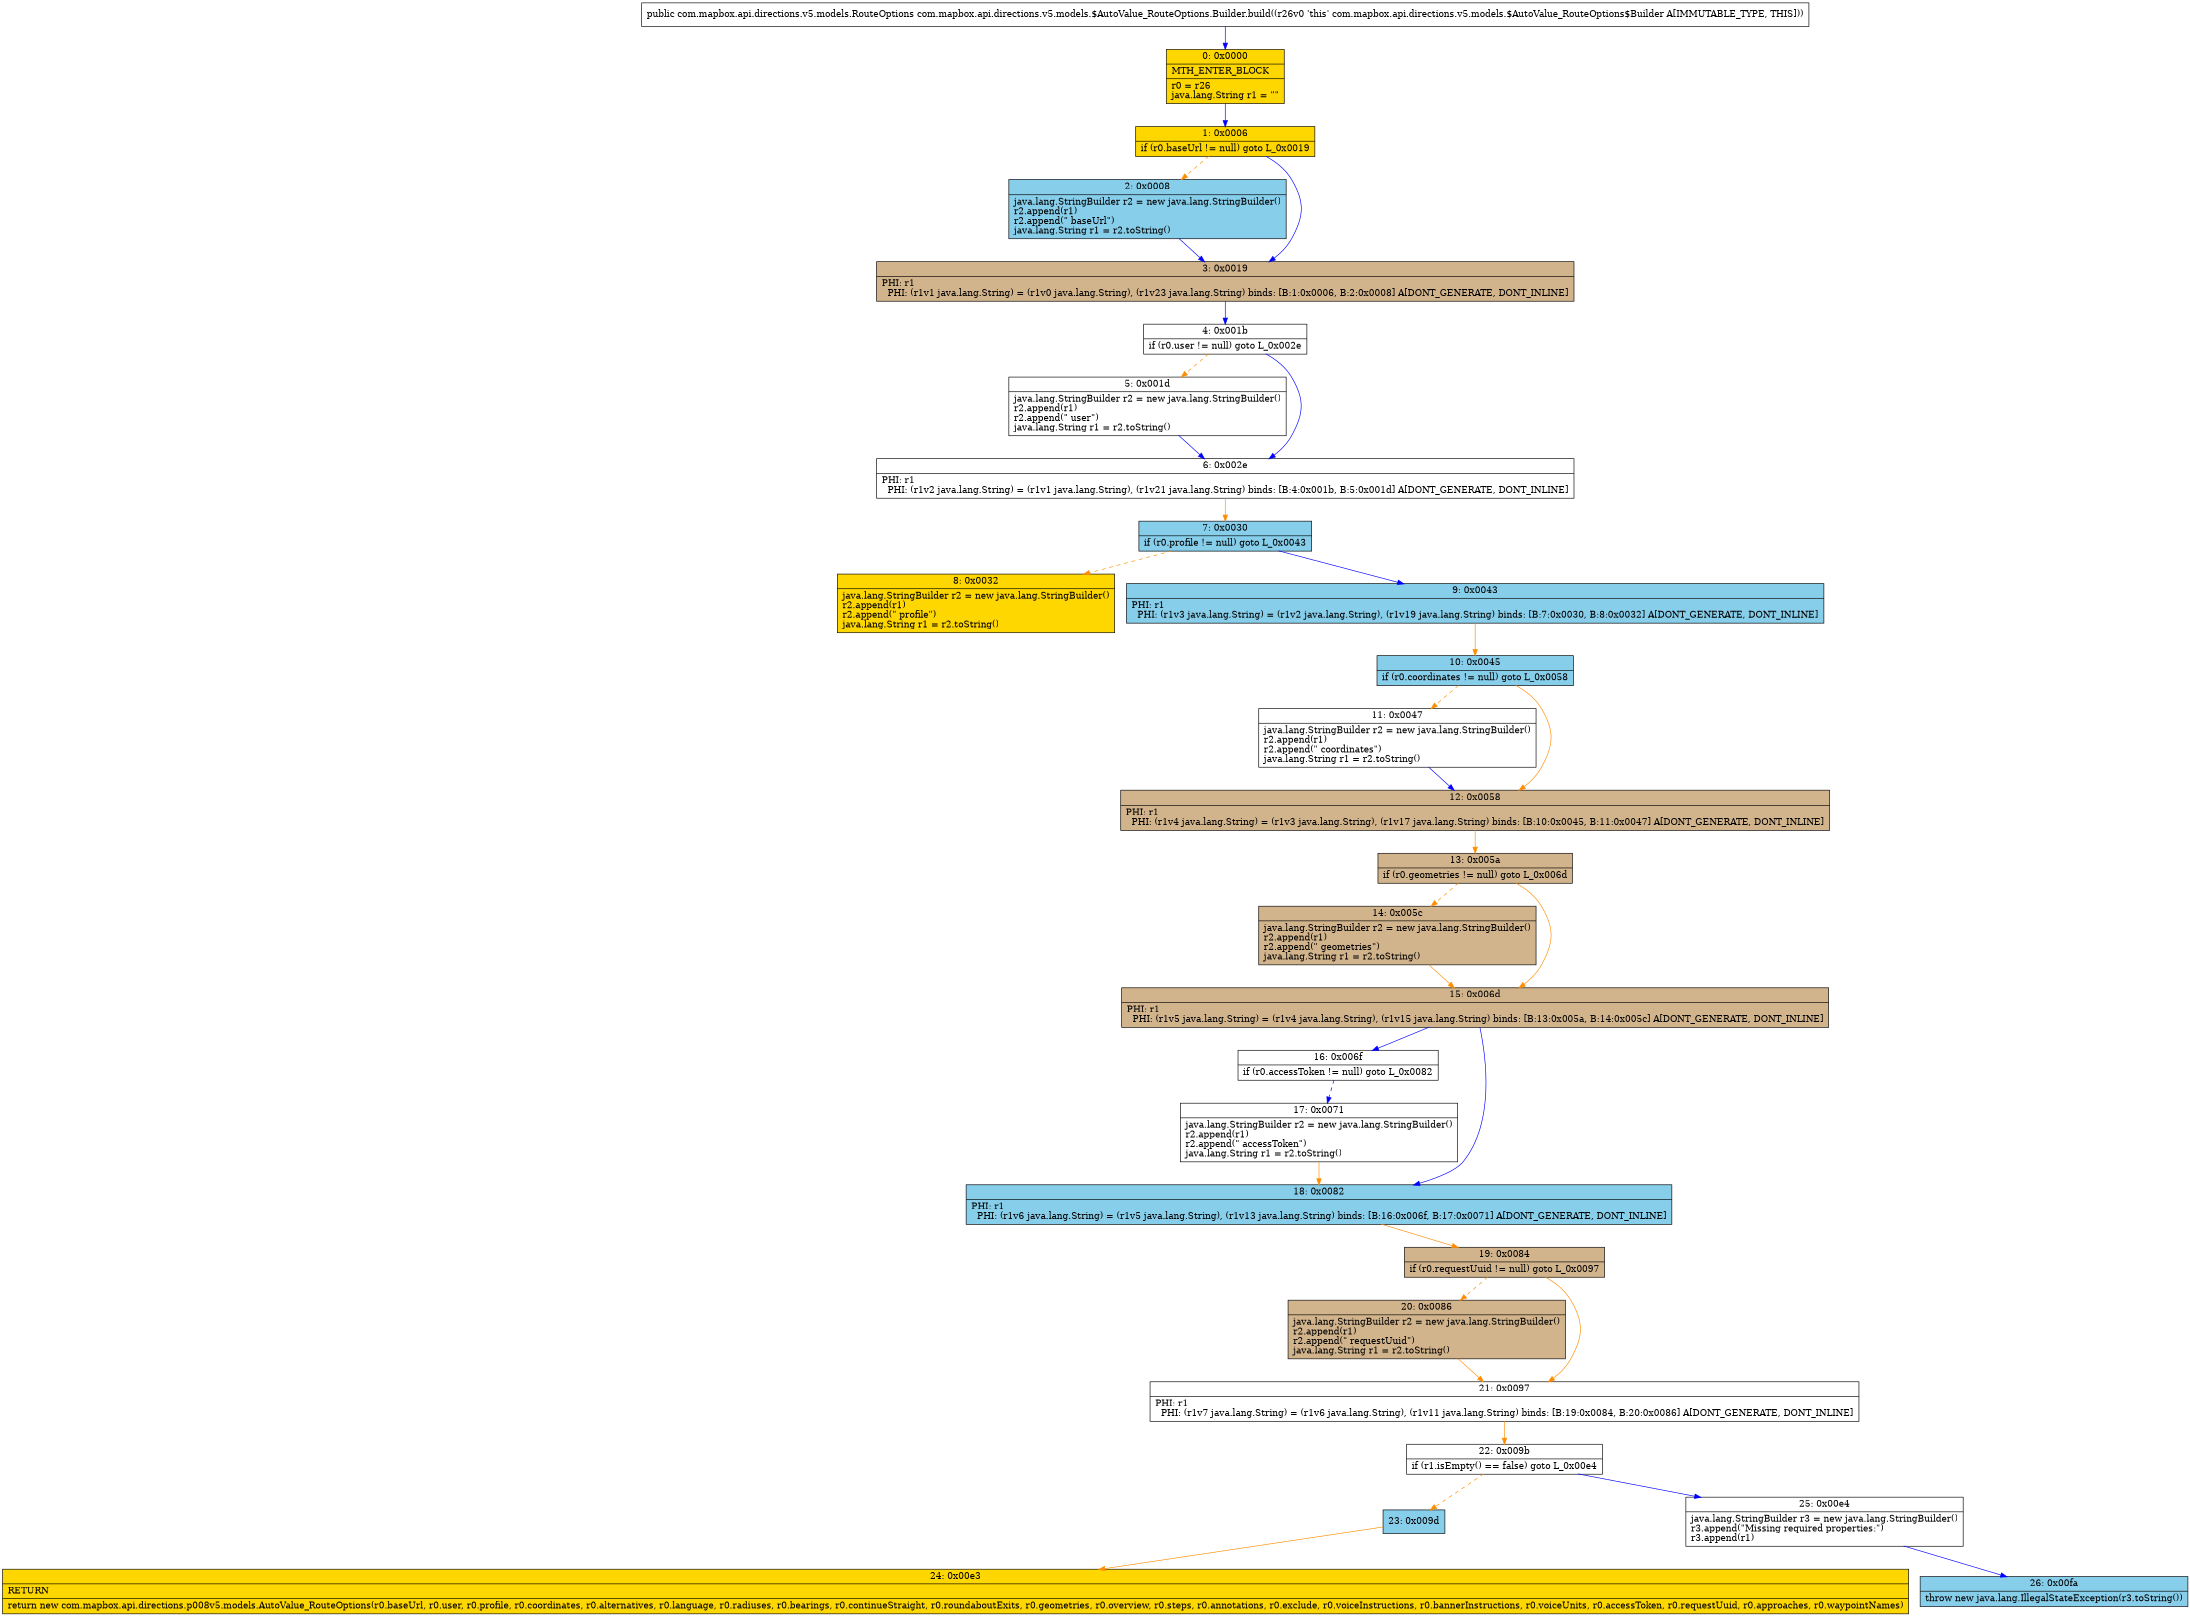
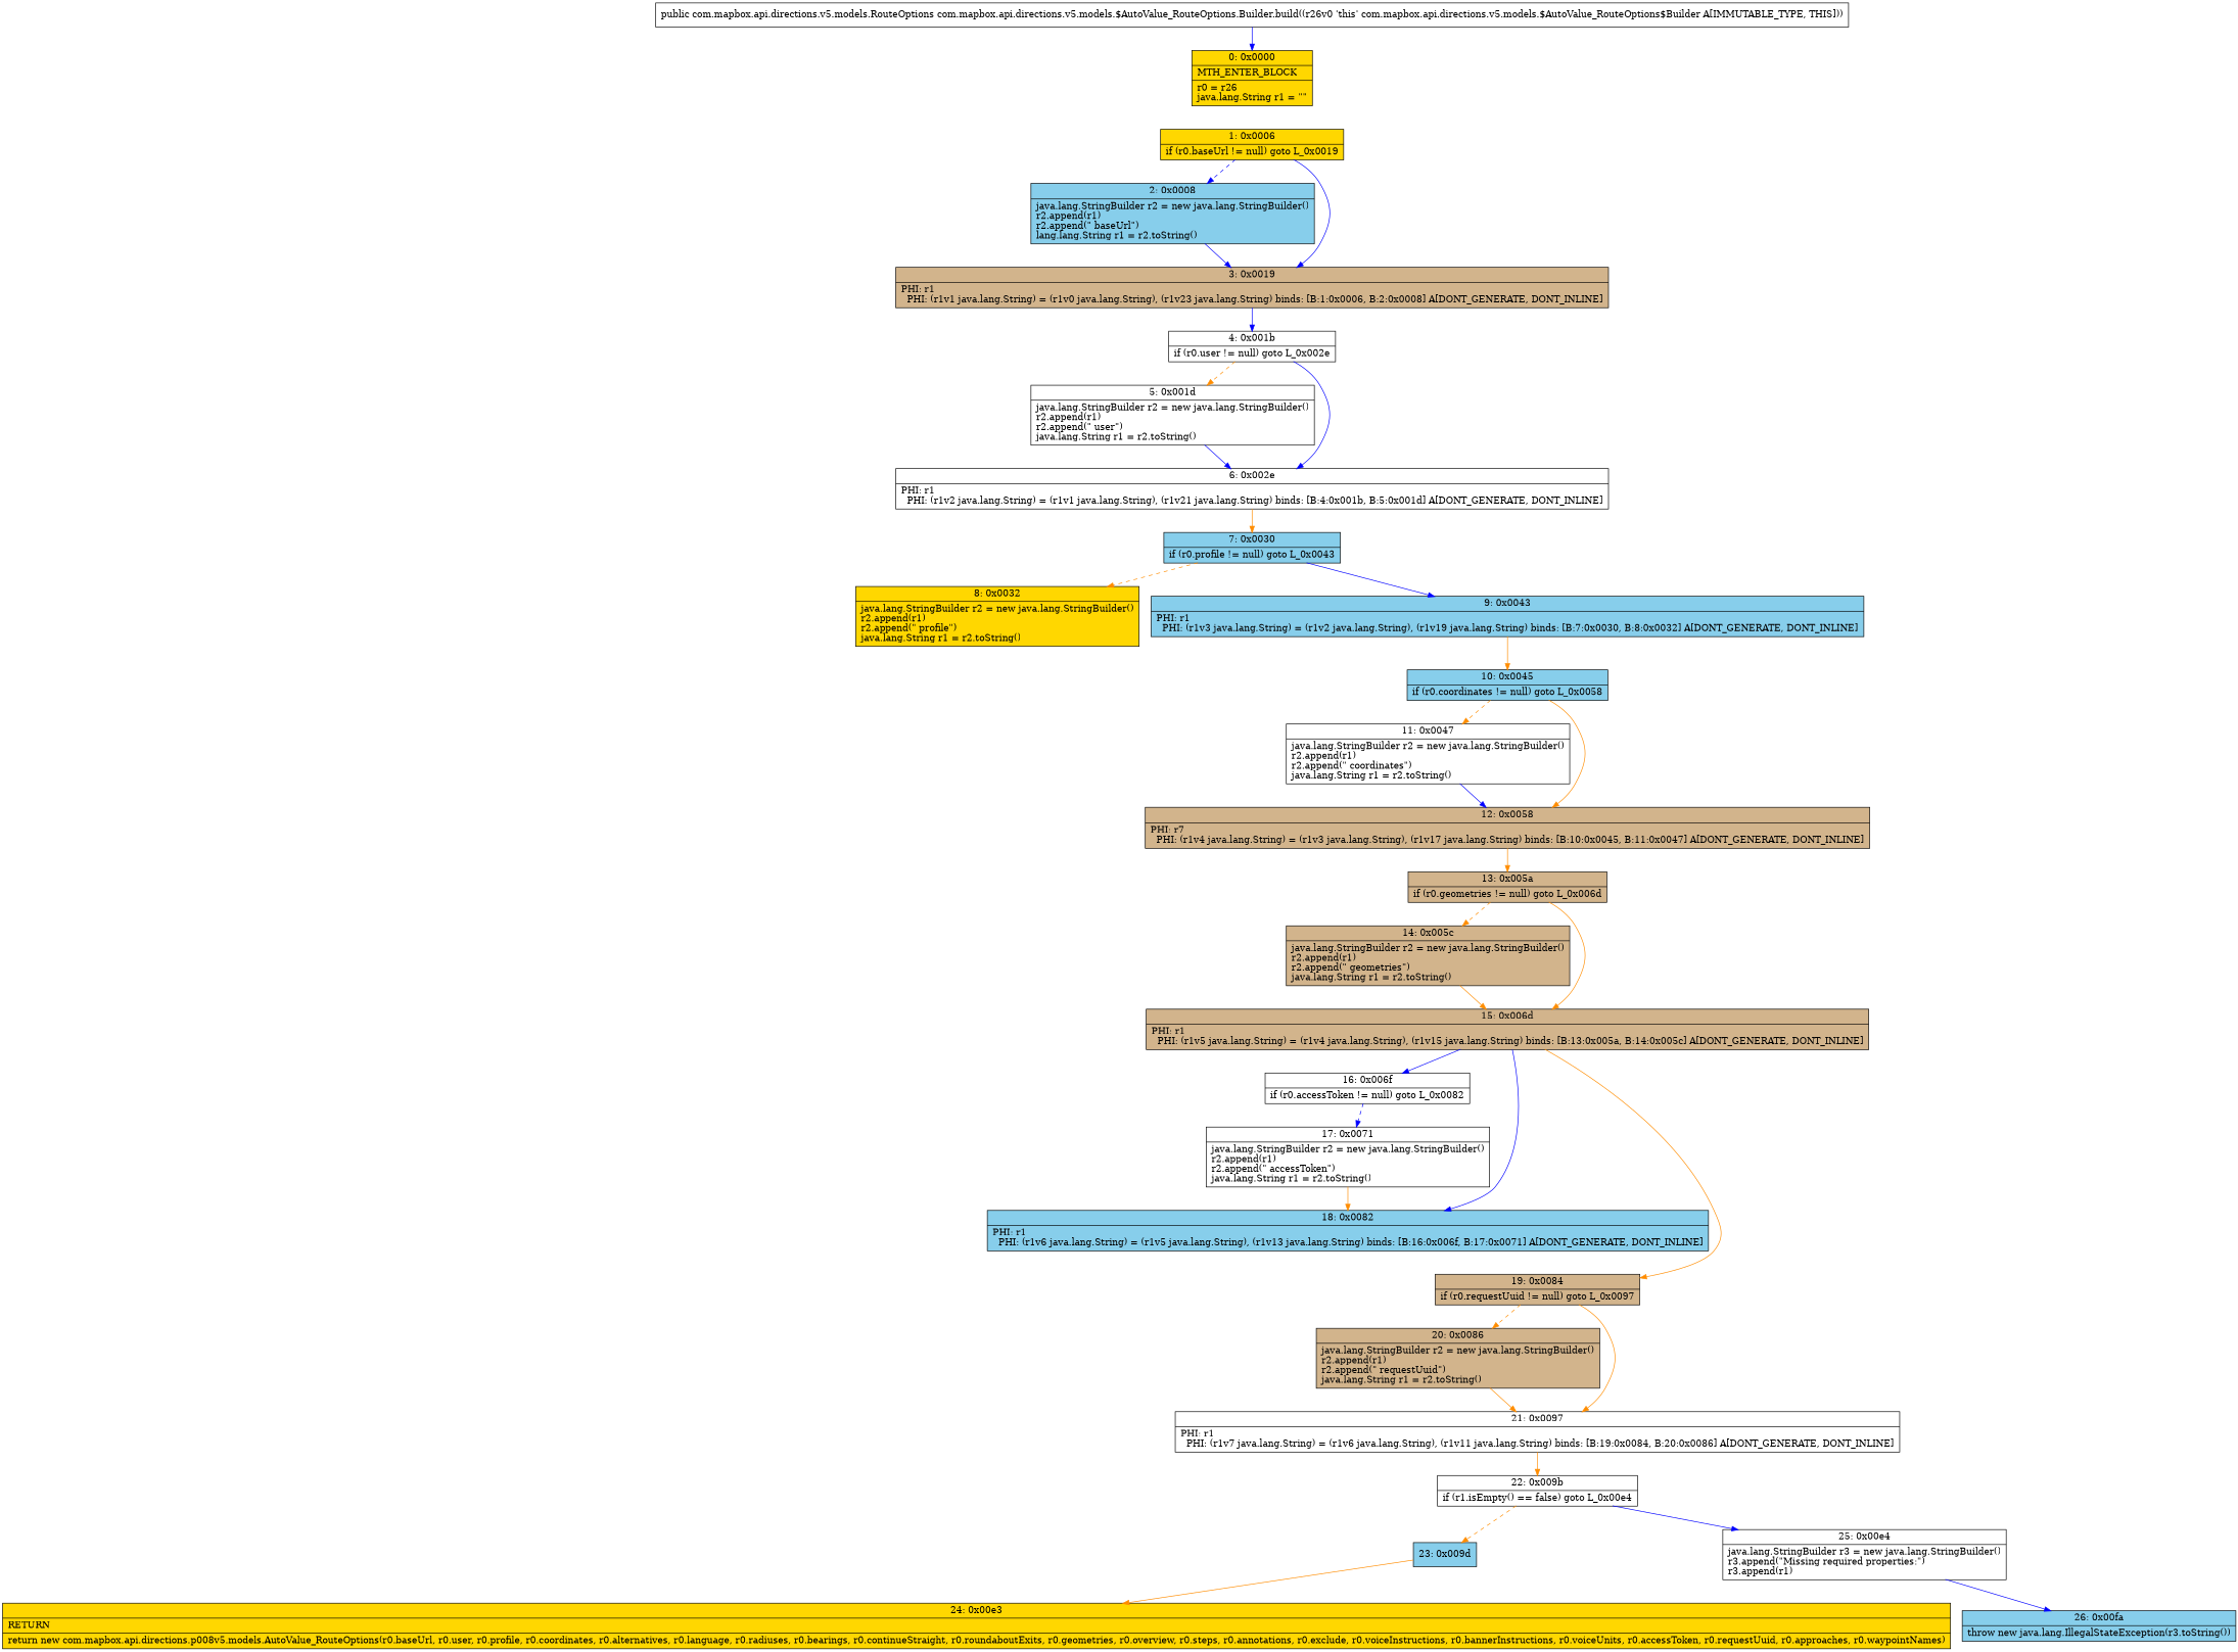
  digraph {
    node [fillcolor=white shape=record style=filled]
    edge [color=darkorange]
    n1 [fillcolor=gold label="{0\:\ 0x0000|MTH_ENTER_BLOCK\l|r0 = r26\ljava.lang.String r1 = \"\"\l}"]
    n2 [fillcolor=gold label="{1\:\ 0x0006|if (r0.baseUrl != null) goto L_0x0019\l}"]
-   n3 [fillcolor=skyblue label="{2\:\ 0x0008|java.lang.StringBuilder r2 = new java.lang.StringBuilder()\lr2.append(r1)\lr2.append(\" baseUrl\")\ljava.lang.String r1 = r2.toString()\l}"]
+   n3 [fillcolor=skyblue label="{2\:\ 0x0008|java.lang.StringBuilder r2 = new java.lang.StringBuilder()\lr2.append(r1)\lr2.append(\" baseUrl\")\llang.lang.String r1 = r2.toString()\l}"]
    n4 [fillcolor=tan label="{3\:\ 0x0019|PHI: r1 \l  PHI: (r1v1 java.lang.String) = (r1v0 java.lang.String), (r1v23 java.lang.String) binds: [B:1:0x0006, B:2:0x0008] A[DONT_GENERATE, DONT_INLINE]\l}"]
    n5 [label="{4\:\ 0x001b|if (r0.user != null) goto L_0x002e\l}"]
    n6 [label="{5\:\ 0x001d|java.lang.StringBuilder r2 = new java.lang.StringBuilder()\lr2.append(r1)\lr2.append(\" user\")\ljava.lang.String r1 = r2.toString()\l}"]
    n7 [label="{6\:\ 0x002e|PHI: r1 \l  PHI: (r1v2 java.lang.String) = (r1v1 java.lang.String), (r1v21 java.lang.String) binds: [B:4:0x001b, B:5:0x001d] A[DONT_GENERATE, DONT_INLINE]\l}"]
    n8 [fillcolor=skyblue label="{7\:\ 0x0030|if (r0.profile != null) goto L_0x0043\l}"]
    n9 [fillcolor=gold label="{8\:\ 0x0032|java.lang.StringBuilder r2 = new java.lang.StringBuilder()\lr2.append(r1)\lr2.append(\" profile\")\ljava.lang.String r1 = r2.toString()\l}"]
    n10 [fillcolor=skyblue label="{9\:\ 0x0043|PHI: r1 \l  PHI: (r1v3 java.lang.String) = (r1v2 java.lang.String), (r1v19 java.lang.String) binds: [B:7:0x0030, B:8:0x0032] A[DONT_GENERATE, DONT_INLINE]\l}"]
    n11 [fillcolor=skyblue label="{10\:\ 0x0045|if (r0.coordinates != null) goto L_0x0058\l}"]
    n12 [label="{11\:\ 0x0047|java.lang.StringBuilder r2 = new java.lang.StringBuilder()\lr2.append(r1)\lr2.append(\" coordinates\")\ljava.lang.String r1 = r2.toString()\l}"]
-   n13 [fillcolor=tan label="{12\:\ 0x0058|PHI: r1 \l  PHI: (r1v4 java.lang.String) = (r1v3 java.lang.String), (r1v17 java.lang.String) binds: [B:10:0x0045, B:11:0x0047] A[DONT_GENERATE, DONT_INLINE]\l}"]
+   n13 [fillcolor=tan label="{12\:\ 0x0058|PHI: r7 \l  PHI: (r1v4 java.lang.String) = (r1v3 java.lang.String), (r1v17 java.lang.String) binds: [B:10:0x0045, B:11:0x0047] A[DONT_GENERATE, DONT_INLINE]\l}"]
    n14 [fillcolor=tan label="{13\:\ 0x005a|if (r0.geometries != null) goto L_0x006d\l}"]
    n15 [fillcolor=tan label="{14\:\ 0x005c|java.lang.StringBuilder r2 = new java.lang.StringBuilder()\lr2.append(r1)\lr2.append(\" geometries\")\ljava.lang.String r1 = r2.toString()\l}"]
    n16 [fillcolor=tan label="{15\:\ 0x006d|PHI: r1 \l  PHI: (r1v5 java.lang.String) = (r1v4 java.lang.String), (r1v15 java.lang.String) binds: [B:13:0x005a, B:14:0x005c] A[DONT_GENERATE, DONT_INLINE]\l}"]
    n17 [label="{16\:\ 0x006f|if (r0.accessToken != null) goto L_0x0082\l}"]
    n18 [fillcolor=skyblue label="{18\:\ 0x0082|PHI: r1 \l  PHI: (r1v6 java.lang.String) = (r1v5 java.lang.String), (r1v13 java.lang.String) binds: [B:16:0x006f, B:17:0x0071] A[DONT_GENERATE, DONT_INLINE]\l}"]
    n19 [label="{17\:\ 0x0071|java.lang.StringBuilder r2 = new java.lang.StringBuilder()\lr2.append(r1)\lr2.append(\" accessToken\")\ljava.lang.String r1 = r2.toString()\l}"]
    n20 [fillcolor=tan label="{19\:\ 0x0084|if (r0.requestUuid != null) goto L_0x0097\l}"]
    n21 [fillcolor=tan label="{20\:\ 0x0086|java.lang.StringBuilder r2 = new java.lang.StringBuilder()\lr2.append(r1)\lr2.append(\" requestUuid\")\ljava.lang.String r1 = r2.toString()\l}"]
    n22 [label="{21\:\ 0x0097|PHI: r1 \l  PHI: (r1v7 java.lang.String) = (r1v6 java.lang.String), (r1v11 java.lang.String) binds: [B:19:0x0084, B:20:0x0086] A[DONT_GENERATE, DONT_INLINE]\l}"]
    n23 [label="{22\:\ 0x009b|if (r1.isEmpty() == false) goto L_0x00e4\l}"]
    n24 [fillcolor=skyblue label="{23\:\ 0x009d}"]
    n25 [label="{25\:\ 0x00e4|java.lang.StringBuilder r3 = new java.lang.StringBuilder()\lr3.append(\"Missing required properties:\")\lr3.append(r1)\l}"]
    n26 [fillcolor=gold label="{24\:\ 0x00e3|RETURN\l|return new com.mapbox.api.directions.p008v5.models.AutoValue_RouteOptions(r0.baseUrl, r0.user, r0.profile, r0.coordinates, r0.alternatives, r0.language, r0.radiuses, r0.bearings, r0.continueStraight, r0.roundaboutExits, r0.geometries, r0.overview, r0.steps, r0.annotations, r0.exclude, r0.voiceInstructions, r0.bannerInstructions, r0.voiceUnits, r0.accessToken, r0.requestUuid, r0.approaches, r0.waypointNames)\l}"]
    n27 [fillcolor=skyblue label="{26\:\ 0x00fa|throw new java.lang.IllegalStateException(r3.toString())\l}"]
    n28 [label="{public com.mapbox.api.directions.v5.models.RouteOptions com.mapbox.api.directions.v5.models.$AutoValue_RouteOptions.Builder.build((r26v0 'this' com.mapbox.api.directions.v5.models.$AutoValue_RouteOptions$Builder A[IMMUTABLE_TYPE, THIS])) }"]
-   n1 -> n2 [color=blue]
-   n2 -> n3 [style=dashed]
+   n2 -> n3 [color=blue style=dashed]
    n2 -> n4 [color=blue]
    n3 -> n4 [color=blue]
    n4 -> n5 [color=blue]
    n5 -> n6 [style=dashed]
    n5 -> n7 [color=blue]
    n6 -> n7 [color=blue]
    n7 -> n8
    n8 -> n9 [style=dashed]
    n8 -> n10 [color=blue]
    n10 -> n11
    n11 -> n12 [style=dashed]
    n11 -> n13
    n12 -> n13 [color=blue]
    n13 -> n14
    n14 -> n15 [style=dashed]
    n14 -> n16
    n15 -> n16
    n16 -> n17 [color=blue]
    n16 -> n18 [color=blue]
    n17 -> n19 [color=blue style=dashed]
-   n18 -> n20
+   n16 -> n20
    n19 -> n18
    n20 -> n21 [style=dashed]
    n20 -> n22
    n21 -> n22
    n22 -> n23
    n23 -> n24 [style=dashed]
    n23 -> n25 [color=blue]
    n24 -> n26
    n25 -> n27 [color=blue]
    n28 -> n1 [color=blue]
  }
